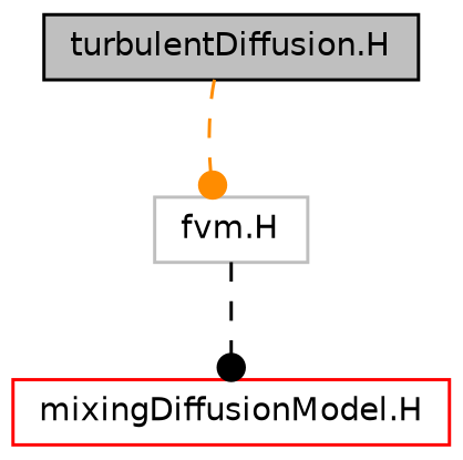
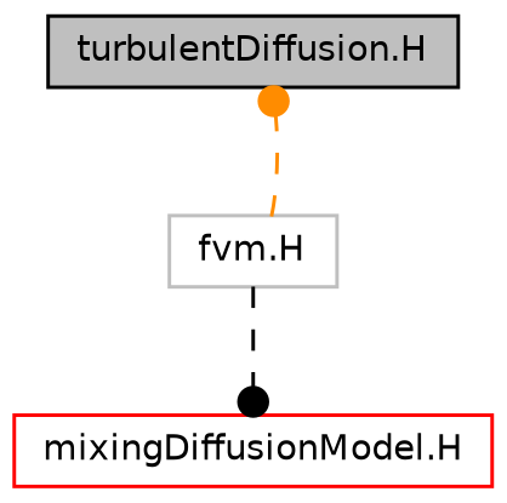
  digraph {
    node [fontname=Helvetica fontsize=10 shape=record]
    edge [arrowhead=dot fontname=Helvetica fontsize=10 labelfontname=Helvetica labelfontsize=10 style=dashed]
    n1 [color=black fillcolor=grey75 fontcolor=black height=0.2 label="turbulentDiffusion.H" style=filled width=0.4]
    n2 [color=grey75 height=0.2 label="fvm.H" width=0.4]
    n3 [color=red height=0.2 label="mixingDiffusionModel.H" width=0.4]
-   n1 -> n2 [color=darkorange]
+   n2 -> n1 [color=darkorange]
    n2 -> n3 [color=black]
  }
